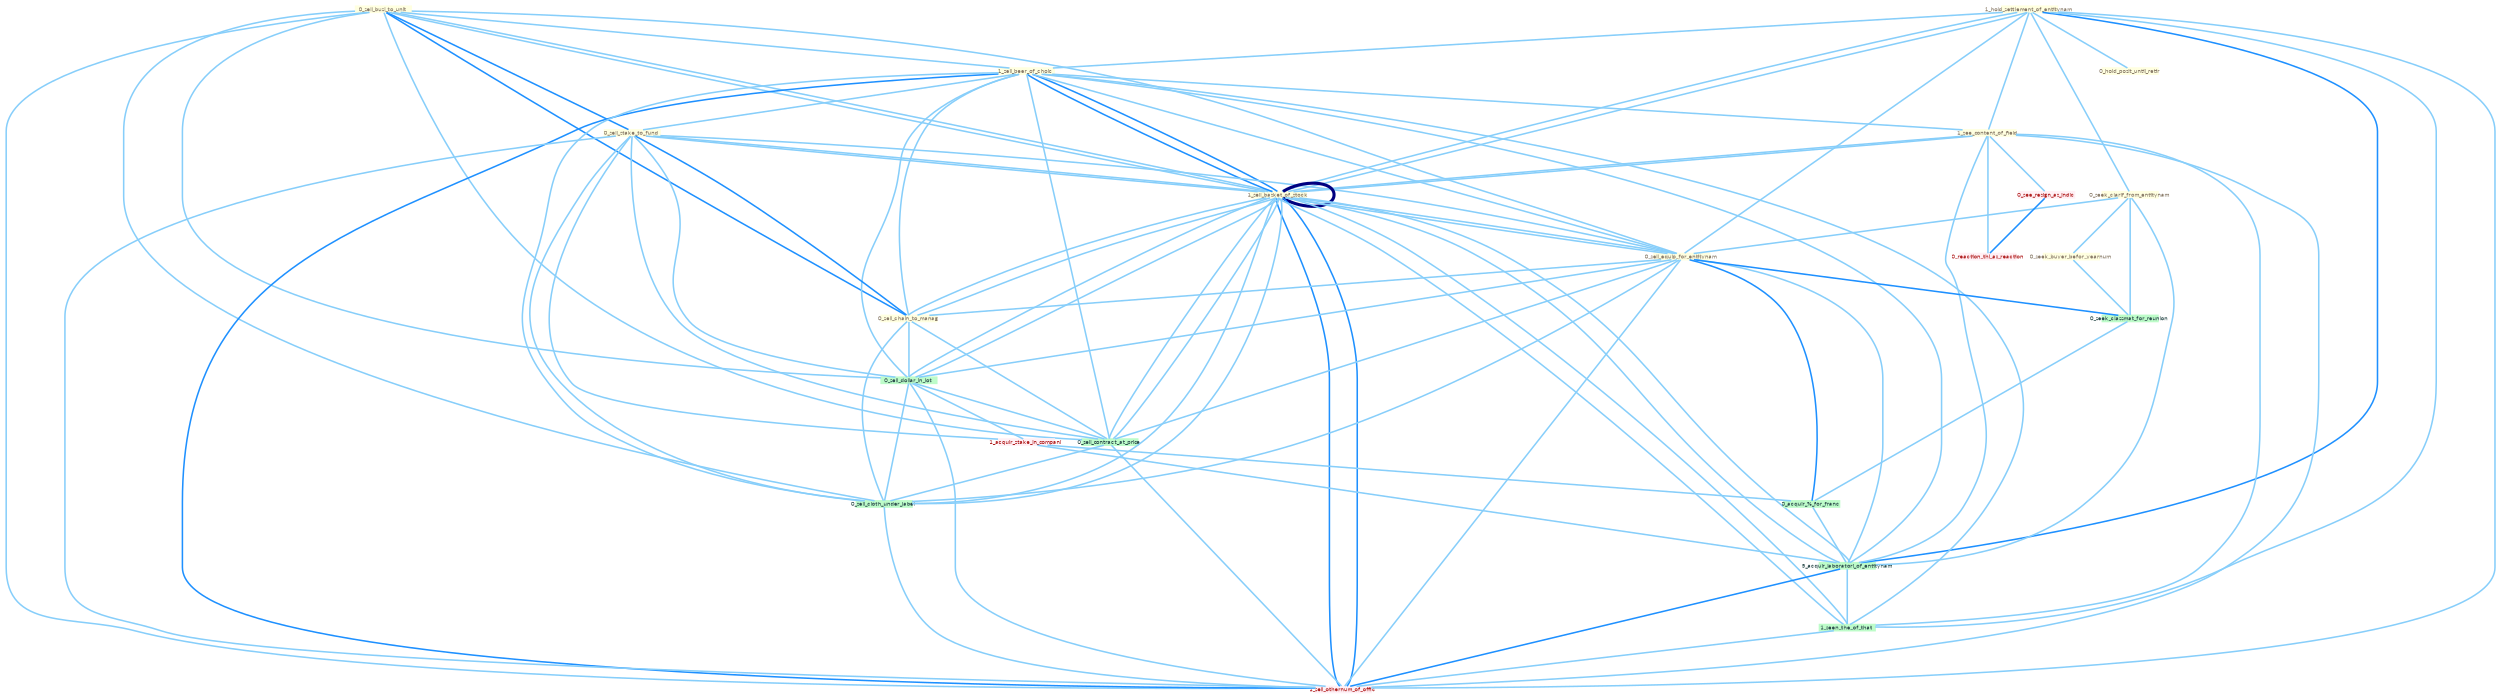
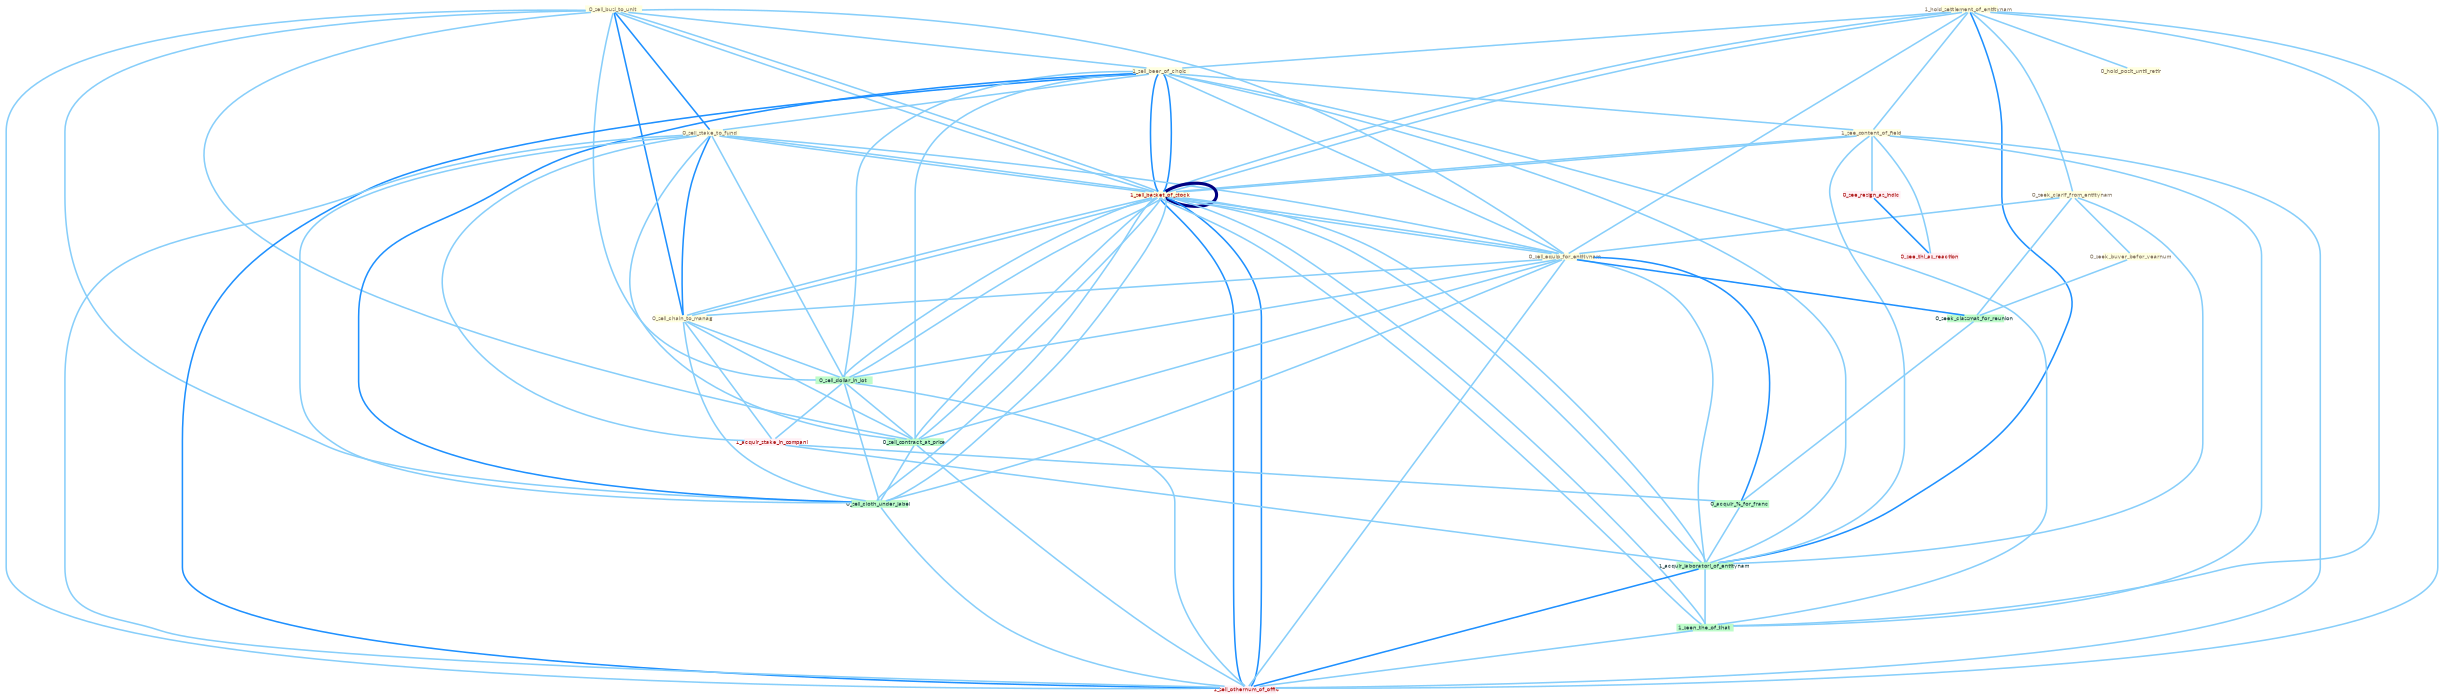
  graph {
    fontname=Lato
    node [color="#ffffe0" fixedsize=true fontcolor="#8b7d6b" fontname=Lato fontsize=4 shape=polygon style=filled]
    edge [color="#87cefa" fontname=Lato w=1]
    "0_sell_busi_to_unit " [height=.06 width=.5]
    "1_hold_settlement_of_entitynam " [height=.06 width=.5]
    "1_sell_beer_of_choic " [height=.06 width=.5]
    "0_hold_posit_until_retir " [height=.06 width=.5]
    "0_seek_clarif_from_entitynam " [height=.06 width=.5]
    "0_seek_buyer_befor_yearnum " [height=.06 width=.5]
    "0_sell_stake_to_fund " [height=.06 width=.5]
    "1_see_content_of_field " [height=.06 width=.5]
-   "1_sell_basket_of_stock " [height=.06 width=.5]
+   "1_sell_basket_of_stock " [fontcolor="#b22222" height=.06 width=.5]
    "0_sell_equip_for_entitynam " [height=.06 width=.5]
    "0_sell_chain_to_manag " [height=.06 width=.5]
    "0_see_resign_as_indic " [color="#fff0f5" fontcolor="#b22222" height=.06 width=.5]
    "1_acquir_stake_in_compani " [color="#fff0f5" fontcolor="#b22222" height=.06 width=.5]
    "1_sell_othernum_of_offic " [color="#fff0f5" fontcolor="#b22222" height=.06 width=.5]
-   "0_see_thi_as_reaction " [color="#fff0f5" fontcolor="#b22222" height=.06 width=.5 label="0_reaction_thi_as_reaction"]
+   "0_see_thi_as_reaction " [color="#fff0f5" fontcolor="#b22222" height=.06 width=.5]
    "0_sell_dollar_in_lot " [color="#BDFCC9" fontcolor="#2f4f4f" height=.06 width=.5]
    "0_sell_contract_at_price " [color="#BDFCC9" fontcolor="#2f4f4f" height=.06 width=.5]
    "0_sell_cloth_under_label " [color="#BDFCC9" fontcolor="#2f4f4f" height=.06 width=.5]
-   "1_acquir_laboratori_of_entitynam " [color="#BDFCC9" fontcolor="#2f4f4f" height=.06 width=.5 label="5_acquir_laboratori_of_entitynam"]
+   "1_acquir_laboratori_of_entitynam " [color="#BDFCC9" fontcolor="#2f4f4f" height=.06 width=.5]
    "1_seen_the_of_that " [color="#BDFCC9" fontcolor="#2f4f4f" height=.06 width=.5]
    "0_seek_classmat_for_reunion " [color="#BDFCC9" fontcolor="#2f4f4f" height=.06 width=.5]
    "0_acquir_%_for_franc " [color="#BDFCC9" fontcolor="#2f4f4f" height=.06 width=.5]
    subgraph sub_1 {
      "0_sell_busi_to_unit "
      "1_hold_settlement_of_entitynam "
      "1_sell_beer_of_choic "
      "0_hold_posit_until_retir "
      "0_seek_clarif_from_entitynam "
      "0_seek_buyer_befor_yearnum "
      "0_sell_stake_to_fund "
      "1_see_content_of_field "
      "1_sell_basket_of_stock "
      "0_sell_equip_for_entitynam "
      "0_sell_chain_to_manag "
    }
    subgraph sub_2 {
      "1_sell_basket_of_stock "
      "0_see_resign_as_indic "
      "1_acquir_stake_in_compani "
      "1_sell_othernum_of_offic "
      "0_see_thi_as_reaction "
    }
    "0_sell_busi_to_unit " -- "1_sell_beer_of_choic "
    "0_sell_busi_to_unit " -- "0_sell_stake_to_fund " [color="#1e90ff" w=2]
    "0_sell_busi_to_unit " -- "1_sell_basket_of_stock "
    "0_sell_busi_to_unit " -- "1_sell_basket_of_stock "
    "0_sell_busi_to_unit " -- "0_sell_equip_for_entitynam "
    "0_sell_busi_to_unit " -- "0_sell_chain_to_manag " [color="#1e90ff" w=2]
    "0_sell_busi_to_unit " -- "1_sell_othernum_of_offic "
    "0_sell_busi_to_unit " -- "0_sell_dollar_in_lot "
    "0_sell_busi_to_unit " -- "0_sell_contract_at_price "
    "0_sell_busi_to_unit " -- "0_sell_cloth_under_label "
    "1_hold_settlement_of_entitynam " -- "1_sell_beer_of_choic "
    "1_hold_settlement_of_entitynam " -- "0_hold_posit_until_retir "
    "1_hold_settlement_of_entitynam " -- "0_seek_clarif_from_entitynam "
    "1_hold_settlement_of_entitynam " -- "1_see_content_of_field "
    "1_hold_settlement_of_entitynam " -- "1_sell_basket_of_stock "
    "1_hold_settlement_of_entitynam " -- "1_sell_basket_of_stock "
    "1_hold_settlement_of_entitynam " -- "0_sell_equip_for_entitynam "
    "1_hold_settlement_of_entitynam " -- "1_sell_othernum_of_offic "
    "1_hold_settlement_of_entitynam " -- "1_acquir_laboratori_of_entitynam " [color="#1e90ff" w=2]
    "1_hold_settlement_of_entitynam " -- "1_seen_the_of_that "
    "1_sell_beer_of_choic " -- "0_sell_stake_to_fund "
    "1_sell_beer_of_choic " -- "1_see_content_of_field "
    "1_sell_beer_of_choic " -- "1_sell_basket_of_stock " [color="#1e90ff" w=2]
    "1_sell_beer_of_choic " -- "1_sell_basket_of_stock " [color="#1e90ff" w=2]
    "1_sell_beer_of_choic " -- "0_sell_equip_for_entitynam "
-   "1_sell_beer_of_choic " -- "0_sell_chain_to_manag "
+   "1_acquir_stake_in_compani " -- "0_sell_chain_to_manag "
    "1_sell_beer_of_choic " -- "1_sell_othernum_of_offic " [color="#1e90ff" w=2]
    "1_sell_beer_of_choic " -- "0_sell_dollar_in_lot "
    "1_sell_beer_of_choic " -- "0_sell_contract_at_price "
-   "1_sell_beer_of_choic " -- "0_sell_cloth_under_label "
+   "1_sell_beer_of_choic " -- "0_sell_cloth_under_label " [color="#1e90ff"]
    "1_sell_beer_of_choic " -- "1_acquir_laboratori_of_entitynam "
    "1_sell_beer_of_choic " -- "1_seen_the_of_that "
    "0_seek_clarif_from_entitynam " -- "0_seek_buyer_befor_yearnum "
    "0_seek_clarif_from_entitynam " -- "0_sell_equip_for_entitynam "
    "0_seek_clarif_from_entitynam " -- "1_acquir_laboratori_of_entitynam "
    "0_seek_clarif_from_entitynam " -- "0_seek_classmat_for_reunion "
    "0_seek_buyer_befor_yearnum " -- "0_seek_classmat_for_reunion "
    "0_sell_stake_to_fund " -- "1_sell_basket_of_stock "
    "0_sell_stake_to_fund " -- "1_sell_basket_of_stock "
    "0_sell_stake_to_fund " -- "0_sell_equip_for_entitynam "
    "0_sell_stake_to_fund " -- "0_sell_chain_to_manag " [color="#1e90ff" w=2]
    "0_sell_stake_to_fund " -- "1_acquir_stake_in_compani "
    "0_sell_stake_to_fund " -- "1_sell_othernum_of_offic "
    "0_sell_stake_to_fund " -- "0_sell_dollar_in_lot "
    "0_sell_stake_to_fund " -- "0_sell_contract_at_price "
    "0_sell_stake_to_fund " -- "0_sell_cloth_under_label "
    "1_see_content_of_field " -- "1_sell_basket_of_stock "
    "1_see_content_of_field " -- "1_sell_basket_of_stock "
    "1_see_content_of_field " -- "0_see_resign_as_indic "
    "1_see_content_of_field " -- "1_sell_othernum_of_offic "
    "1_see_content_of_field " -- "0_see_thi_as_reaction "
    "1_see_content_of_field " -- "1_acquir_laboratori_of_entitynam "
    "1_see_content_of_field " -- "1_seen_the_of_that "
    "1_sell_basket_of_stock " -- "1_sell_basket_of_stock " [color="#000080" style=bold w=4]
    "1_sell_basket_of_stock " -- "0_sell_equip_for_entitynam "
    "1_sell_basket_of_stock " -- "0_sell_chain_to_manag "
    "1_sell_basket_of_stock " -- "1_sell_othernum_of_offic " [color="#1e90ff" w=2]
    "1_sell_basket_of_stock " -- "1_sell_othernum_of_offic " [color="#1e90ff" w=2]
    "1_sell_basket_of_stock " -- "0_sell_dollar_in_lot "
    "1_sell_basket_of_stock " -- "0_sell_dollar_in_lot "
    "1_sell_basket_of_stock " -- "0_sell_contract_at_price "
    "1_sell_basket_of_stock " -- "0_sell_contract_at_price "
    "1_sell_basket_of_stock " -- "0_sell_cloth_under_label "
    "1_sell_basket_of_stock " -- "0_sell_cloth_under_label "
    "1_sell_basket_of_stock " -- "1_acquir_laboratori_of_entitynam "
    "1_sell_basket_of_stock " -- "1_acquir_laboratori_of_entitynam "
    "1_sell_basket_of_stock " -- "1_seen_the_of_that "
    "1_sell_basket_of_stock " -- "1_seen_the_of_that "
    "0_sell_equip_for_entitynam " -- "1_sell_basket_of_stock "
    "0_sell_equip_for_entitynam " -- "0_sell_chain_to_manag "
    "0_sell_equip_for_entitynam " -- "1_sell_othernum_of_offic "
    "0_sell_equip_for_entitynam " -- "0_sell_dollar_in_lot "
    "0_sell_equip_for_entitynam " -- "0_sell_contract_at_price "
    "0_sell_equip_for_entitynam " -- "0_sell_cloth_under_label "
    "0_sell_equip_for_entitynam " -- "1_acquir_laboratori_of_entitynam "
    "0_sell_equip_for_entitynam " -- "0_seek_classmat_for_reunion " [color="#1e90ff"]
    "0_sell_equip_for_entitynam " -- "0_acquir_%_for_franc " [color="#1e90ff"]
    "0_sell_chain_to_manag " -- "1_sell_basket_of_stock "
    "0_sell_chain_to_manag " -- "0_sell_dollar_in_lot "
    "0_sell_chain_to_manag " -- "0_sell_contract_at_price "
    "0_sell_chain_to_manag " -- "0_sell_cloth_under_label "
    "0_see_resign_as_indic " -- "0_see_thi_as_reaction " [color="#1e90ff" w=2]
    "1_acquir_stake_in_compani " -- "1_acquir_laboratori_of_entitynam "
    "1_acquir_stake_in_compani " -- "0_acquir_%_for_franc "
    "0_sell_dollar_in_lot " -- "1_acquir_stake_in_compani "
    "0_sell_dollar_in_lot " -- "1_sell_othernum_of_offic "
    "0_sell_dollar_in_lot " -- "0_sell_contract_at_price "
    "0_sell_dollar_in_lot " -- "0_sell_cloth_under_label "
    "0_sell_contract_at_price " -- "1_sell_othernum_of_offic "
    "0_sell_contract_at_price " -- "0_sell_cloth_under_label "
    "0_sell_cloth_under_label " -- "1_sell_othernum_of_offic "
    "1_acquir_laboratori_of_entitynam " -- "1_sell_othernum_of_offic " [color="#1e90ff"]
    "1_acquir_laboratori_of_entitynam " -- "1_seen_the_of_that "
    "1_seen_the_of_that " -- "1_sell_othernum_of_offic "
    "0_seek_classmat_for_reunion " -- "0_acquir_%_for_franc "
    "0_acquir_%_for_franc " -- "1_acquir_laboratori_of_entitynam "
  }
